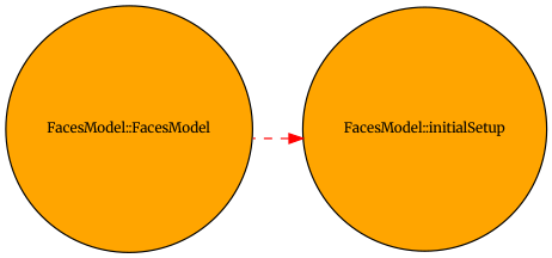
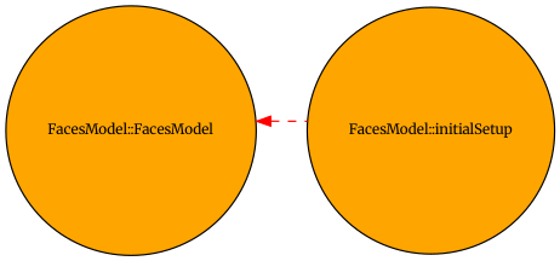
  digraph {
    rankdir=RL
    fontname=Merriweather
    node [color=black fillcolor=orange fontname=Merriweather fontsize=10 shape=circle style=filled]
    n1 [fontcolor=black height=0.2 label="FacesModel::initialSetup" width=0.4]
    n2 [height=0.2 label="FacesModel::FacesModel" width=0.4]
-   n1 -> n2 [color=red dir=back fontname=Merriweather fontsize=10 labelfontname=Helvetica labelfontsize=10 style=dashed]
+   n2 -> n1 [color=red dir=back fontname=Merriweather fontsize=10 labelfontname=Helvetica labelfontsize=10 style=dashed]
  }
